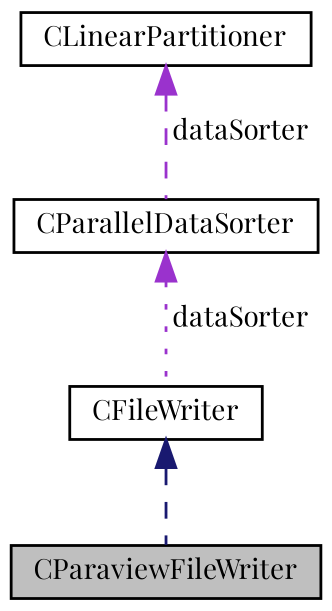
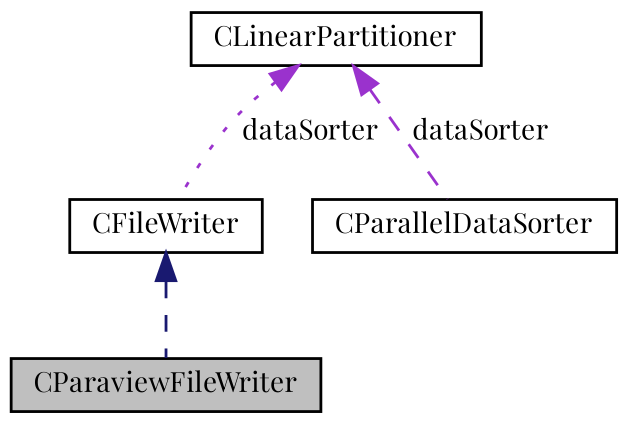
  digraph {
    fontname="Playfair Display"
    node [color=black fillcolor=white fontname="Playfair Display" fontsize=10 shape=record style=filled]
    edge [color=darkorchid3 dir=back fontname="Playfair Display" fontsize=10 labelfontname=Helvetica labelfontsize=10 style=dashed]
    n1 [fillcolor=grey75 fontcolor=black height=0.2 label=CParaviewFileWriter width=0.4]
    n2 [height=0.2 label=CFileWriter width=0.4]
    n3 [height=0.2 label=CParallelDataSorter width=0.4]
    n4 [height=0.2 label=CLinearPartitioner width=0.4]
    n2 -> n1 [color=midnightblue]
-   n3 -> n2 [label=" dataSorter" style=dotted]
+   n4 -> n2 [label=" dataSorter" style=dotted]
    n4 -> n3 [label=" dataSorter"]
  }
